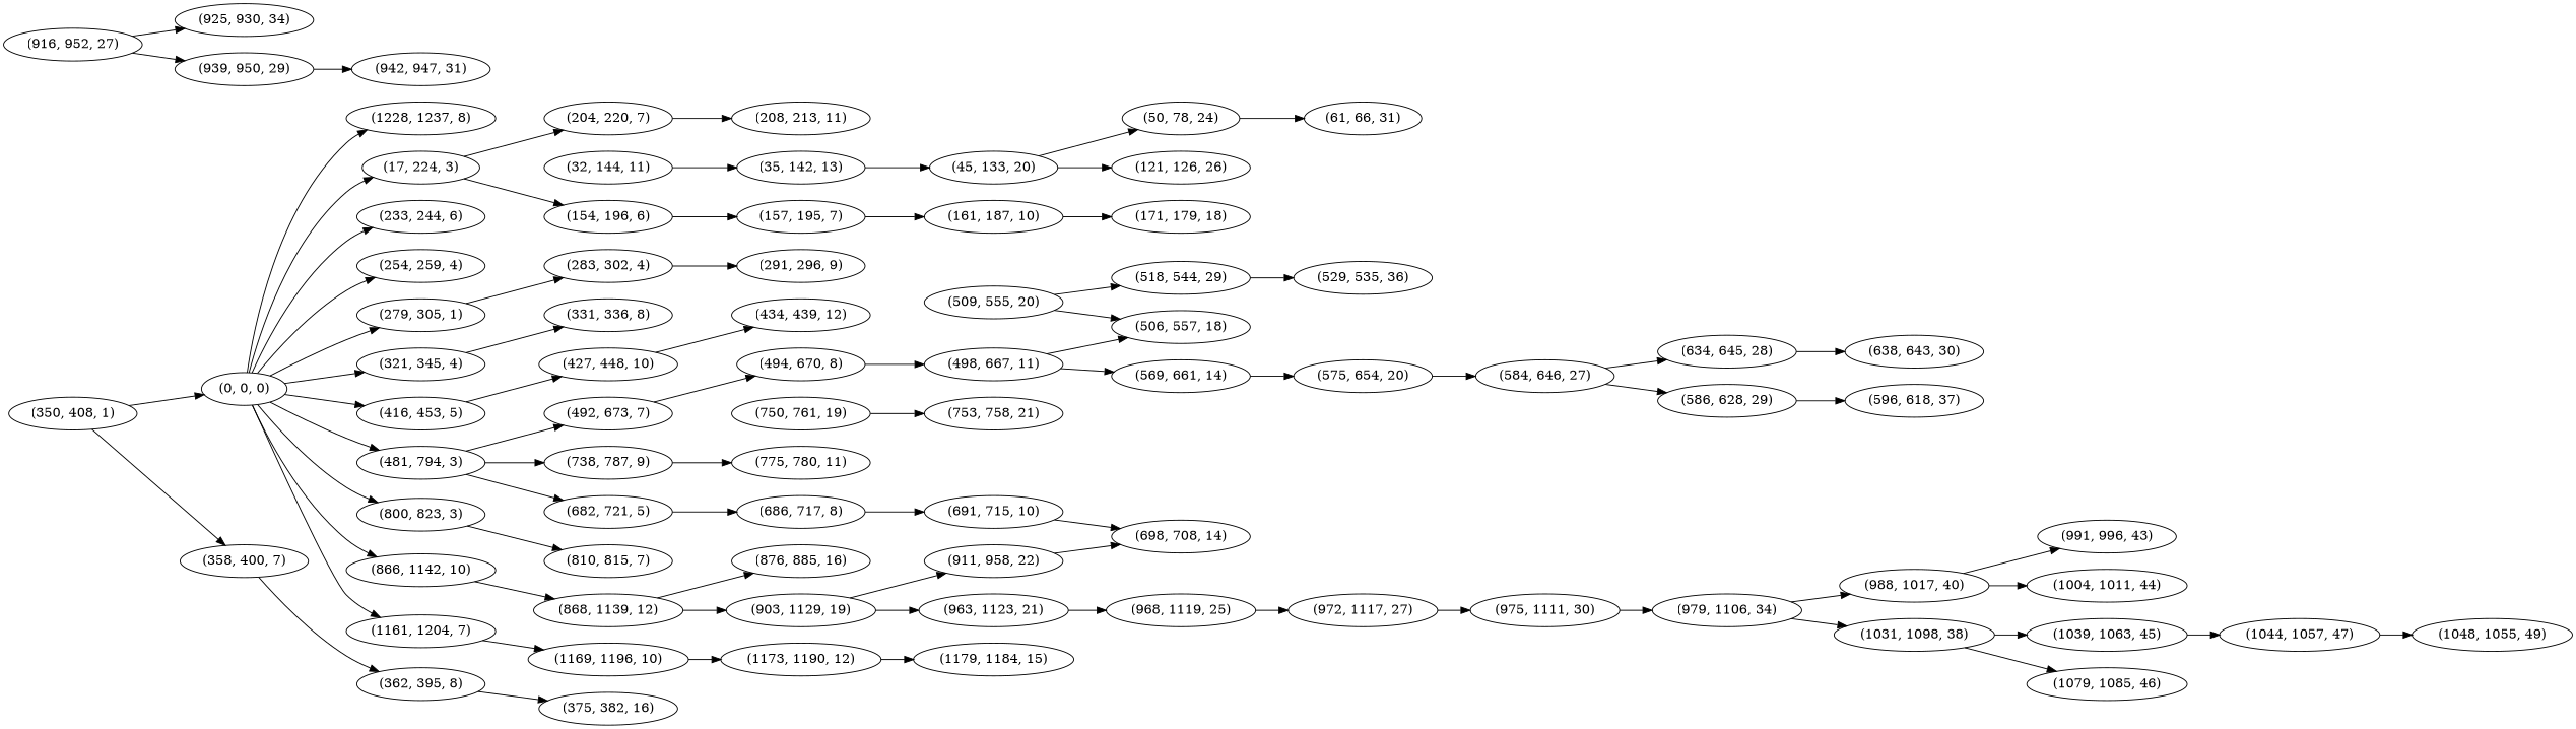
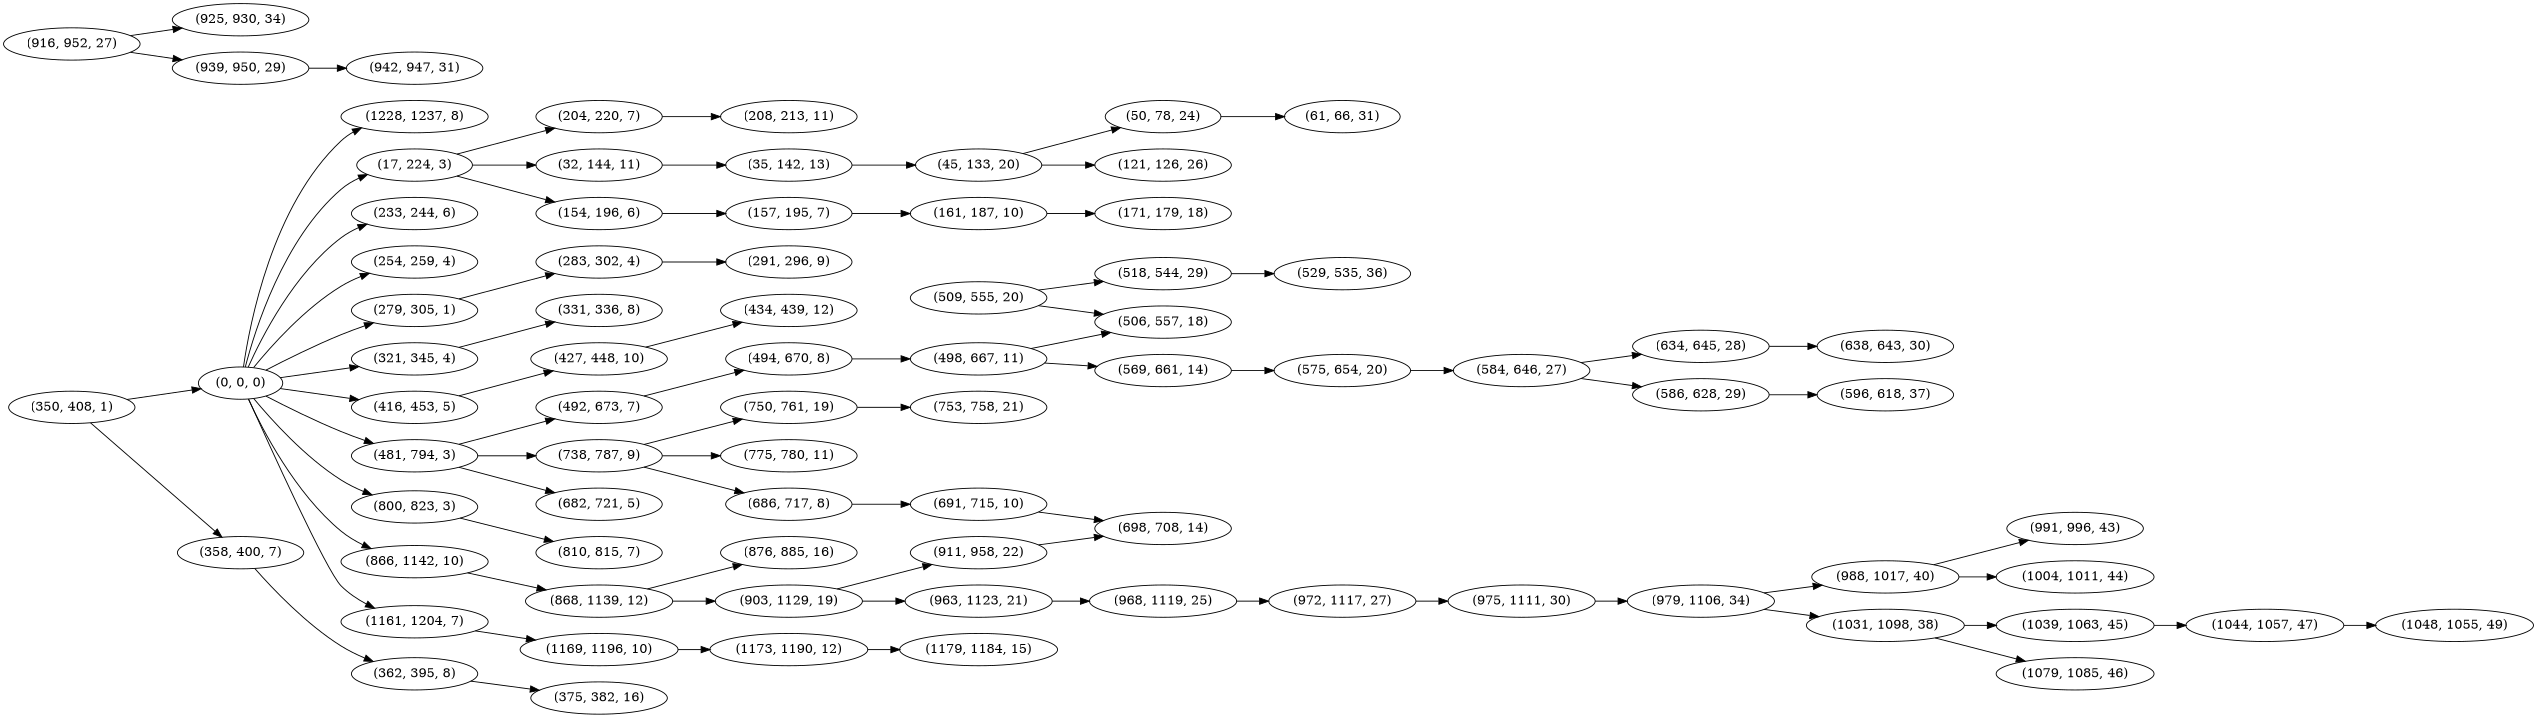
  digraph {
    fontname="DejaVu Serif"
    rankdir=LR
    node [fontname="DejaVu Serif"]
    edge [fontname="DejaVu Serif"]
    "(0, 0, 0)"
    "(17, 224, 3)"
    "(233, 244, 6)"
    "(254, 259, 4)"
    "(279, 305, 1)"
    "(321, 345, 4)"
    "(416, 453, 5)"
    "(481, 794, 3)"
    "(800, 823, 3)"
    "(866, 1142, 10)"
    "(1161, 1204, 7)"
    "(1228, 1237, 8)"
    n13 [label="(32, 144, 11)"]
    "(154, 196, 6)"
    "(204, 220, 7)"
    "(283, 302, 4)"
    "(331, 336, 8)"
    "(350, 408, 1)"
    "(358, 400, 7)"
    "(427, 448, 10)"
    "(492, 673, 7)"
    "(682, 721, 5)"
    "(738, 787, 9)"
    "(810, 815, 7)"
    "(868, 1139, 12)"
    "(1169, 1196, 10)"
    "(35, 142, 13)"
    "(157, 195, 7)"
    "(208, 213, 11)"
    "(45, 133, 20)"
    "(50, 78, 24)"
    "(121, 126, 26)"
    "(61, 66, 31)"
    "(161, 187, 10)"
    "(171, 179, 18)"
    "(291, 296, 9)"
    "(362, 395, 8)"
    "(375, 382, 16)"
    "(434, 439, 12)"
    "(494, 670, 8)"
    "(686, 717, 8)"
    "(750, 761, 19)"
    "(775, 780, 11)"
    "(498, 667, 11)"
    "(506, 557, 18)"
    "(569, 661, 14)"
    "(575, 654, 20)"
    "(509, 555, 20)"
    "(518, 544, 29)"
    "(529, 535, 36)"
    "(584, 646, 27)"
    "(586, 628, 29)"
    "(634, 645, 28)"
    "(596, 618, 37)"
    "(638, 643, 30)"
    "(691, 715, 10)"
    "(698, 708, 14)"
    "(753, 758, 21)"
    "(876, 885, 16)"
    "(903, 1129, 19)"
    "(911, 958, 22)"
    "(963, 1123, 21)"
    "(968, 1119, 25)"
    "(916, 952, 27)"
    "(925, 930, 34)"
    "(939, 950, 29)"
    "(942, 947, 31)"
    "(972, 1117, 27)"
    "(975, 1111, 30)"
    "(979, 1106, 34)"
    "(988, 1017, 40)"
    "(1031, 1098, 38)"
    "(991, 996, 43)"
    "(1004, 1011, 44)"
    "(1039, 1063, 45)"
    "(1079, 1085, 46)"
    "(1044, 1057, 47)"
    "(1048, 1055, 49)"
    "(1173, 1190, 12)"
    "(1179, 1184, 15)"
    "(0, 0, 0)" -> "(17, 224, 3)"
    "(0, 0, 0)" -> "(233, 244, 6)"
    "(0, 0, 0)" -> "(254, 259, 4)"
    "(0, 0, 0)" -> "(279, 305, 1)"
    "(0, 0, 0)" -> "(321, 345, 4)"
    "(0, 0, 0)" -> "(416, 453, 5)"
    "(0, 0, 0)" -> "(481, 794, 3)"
    "(0, 0, 0)" -> "(800, 823, 3)"
    "(0, 0, 0)" -> "(866, 1142, 10)"
    "(0, 0, 0)" -> "(1161, 1204, 7)"
    "(0, 0, 0)" -> "(1228, 1237, 8)"
+   "(17, 224, 3)" -> n13
    "(17, 224, 3)" -> "(154, 196, 6)"
    "(17, 224, 3)" -> "(204, 220, 7)"
    "(279, 305, 1)" -> "(283, 302, 4)"
    "(321, 345, 4)" -> "(331, 336, 8)"
    "(416, 453, 5)" -> "(427, 448, 10)"
    "(481, 794, 3)" -> "(492, 673, 7)"
    "(481, 794, 3)" -> "(682, 721, 5)"
    "(481, 794, 3)" -> "(738, 787, 9)"
    "(800, 823, 3)" -> "(810, 815, 7)"
    "(866, 1142, 10)" -> "(868, 1139, 12)"
    "(1161, 1204, 7)" -> "(1169, 1196, 10)"
    n13 -> "(35, 142, 13)"
    "(154, 196, 6)" -> "(157, 195, 7)"
    "(204, 220, 7)" -> "(208, 213, 11)"
    "(283, 302, 4)" -> "(291, 296, 9)"
    "(350, 408, 1)" -> "(0, 0, 0)"
    "(350, 408, 1)" -> "(358, 400, 7)"
    "(358, 400, 7)" -> "(362, 395, 8)"
    "(427, 448, 10)" -> "(434, 439, 12)"
    "(492, 673, 7)" -> "(494, 670, 8)"
-   "(682, 721, 5)" -> "(686, 717, 8)"
+   "(738, 787, 9)" -> "(686, 717, 8)"
+   "(738, 787, 9)" -> "(750, 761, 19)"
    "(738, 787, 9)" -> "(775, 780, 11)"
    "(868, 1139, 12)" -> "(876, 885, 16)"
    "(868, 1139, 12)" -> "(903, 1129, 19)"
    "(1169, 1196, 10)" -> "(1173, 1190, 12)"
    "(35, 142, 13)" -> "(45, 133, 20)"
    "(157, 195, 7)" -> "(161, 187, 10)"
    "(45, 133, 20)" -> "(50, 78, 24)"
    "(45, 133, 20)" -> "(121, 126, 26)"
    "(50, 78, 24)" -> "(61, 66, 31)"
    "(161, 187, 10)" -> "(171, 179, 18)"
    "(362, 395, 8)" -> "(375, 382, 16)"
    "(494, 670, 8)" -> "(498, 667, 11)"
    "(686, 717, 8)" -> "(691, 715, 10)"
    "(750, 761, 19)" -> "(753, 758, 21)"
    "(498, 667, 11)" -> "(506, 557, 18)"
    "(498, 667, 11)" -> "(569, 661, 14)"
    "(569, 661, 14)" -> "(575, 654, 20)"
    "(575, 654, 20)" -> "(584, 646, 27)"
    "(509, 555, 20)" -> "(506, 557, 18)"
    "(509, 555, 20)" -> "(518, 544, 29)"
    "(518, 544, 29)" -> "(529, 535, 36)"
    "(584, 646, 27)" -> "(586, 628, 29)"
    "(584, 646, 27)" -> "(634, 645, 28)"
    "(586, 628, 29)" -> "(596, 618, 37)"
    "(634, 645, 28)" -> "(638, 643, 30)"
    "(691, 715, 10)" -> "(698, 708, 14)"
    "(903, 1129, 19)" -> "(911, 958, 22)"
    "(903, 1129, 19)" -> "(963, 1123, 21)"
    "(911, 958, 22)" -> "(698, 708, 14)"
    "(963, 1123, 21)" -> "(968, 1119, 25)"
    "(968, 1119, 25)" -> "(972, 1117, 27)"
    "(916, 952, 27)" -> "(925, 930, 34)"
    "(916, 952, 27)" -> "(939, 950, 29)"
    "(939, 950, 29)" -> "(942, 947, 31)"
    "(972, 1117, 27)" -> "(975, 1111, 30)"
    "(975, 1111, 30)" -> "(979, 1106, 34)"
    "(979, 1106, 34)" -> "(988, 1017, 40)"
    "(979, 1106, 34)" -> "(1031, 1098, 38)"
    "(988, 1017, 40)" -> "(991, 996, 43)"
    "(988, 1017, 40)" -> "(1004, 1011, 44)"
    "(1031, 1098, 38)" -> "(1039, 1063, 45)"
    "(1031, 1098, 38)" -> "(1079, 1085, 46)"
    "(1039, 1063, 45)" -> "(1044, 1057, 47)"
    "(1044, 1057, 47)" -> "(1048, 1055, 49)"
    "(1173, 1190, 12)" -> "(1179, 1184, 15)"
  }
